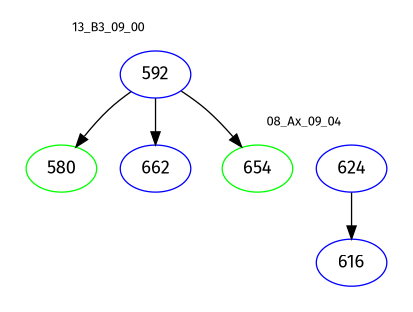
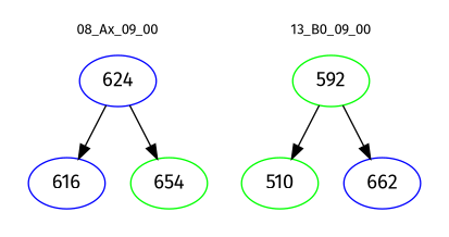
  digraph {
    fontname="Fira Sans"
    node [color=blue fontname="Fira Sans"]
    edge [color=black fontname="Fira Sans"]
    n1 [label=624]
    n2 [label=616]
    n3 [color=green label=654]
-   n4 [label=592]
-   n5 [color=green label=580]
+   n4 [color=green label=592]
+   n5 [color=green label=510]
    n6 [label=662]
    subgraph cluster_1 {
      color=white
      fontsize=10
-     label="08_Ax_09_04"
+     label="08_Ax_09_00"
      n1
      n2
      n3
    }
    subgraph cluster_2 {
      color=white
      fontsize=10
-     label="13_B3_09_00"
+     label="13_B0_09_00"
      n4
      n5
      n6
    }
    n1 -> n2
-   n4 -> n3
+   n1 -> n3
    n4 -> n5
    n4 -> n6
  }
